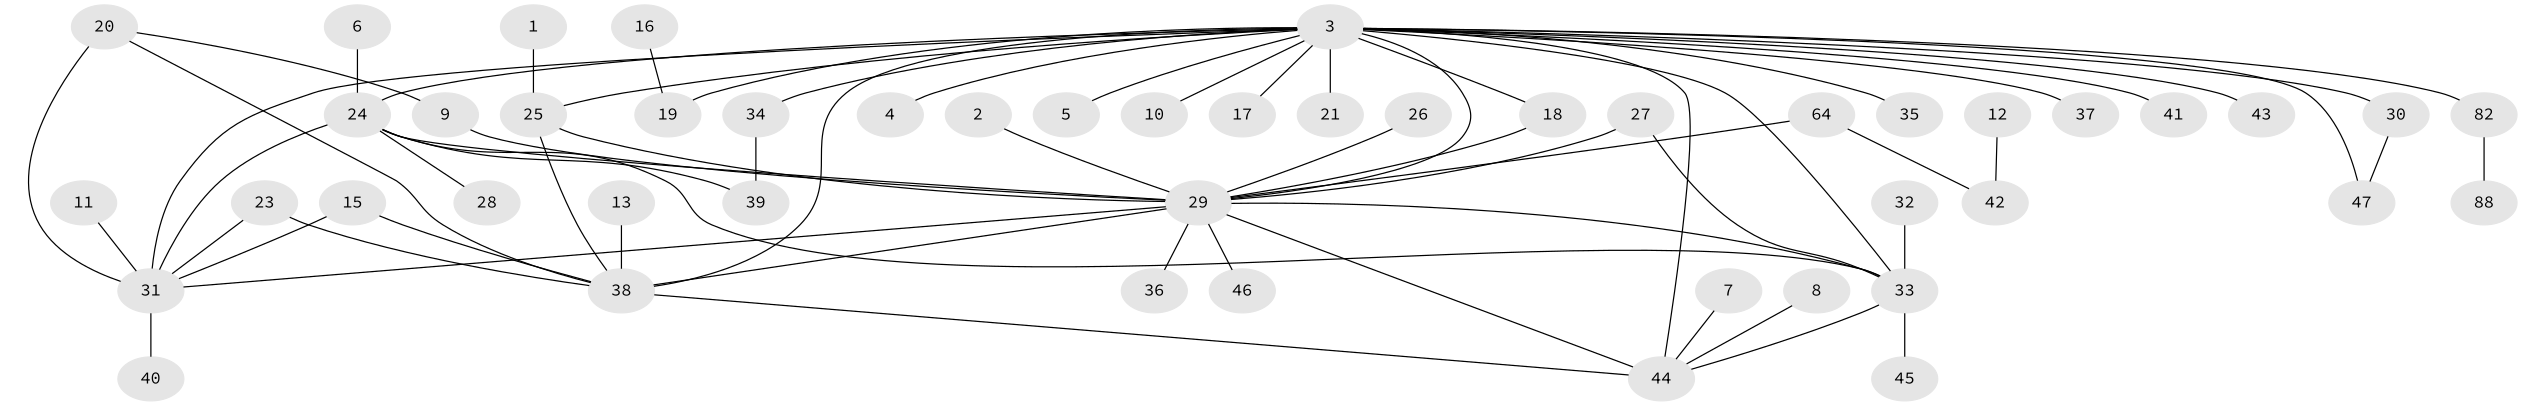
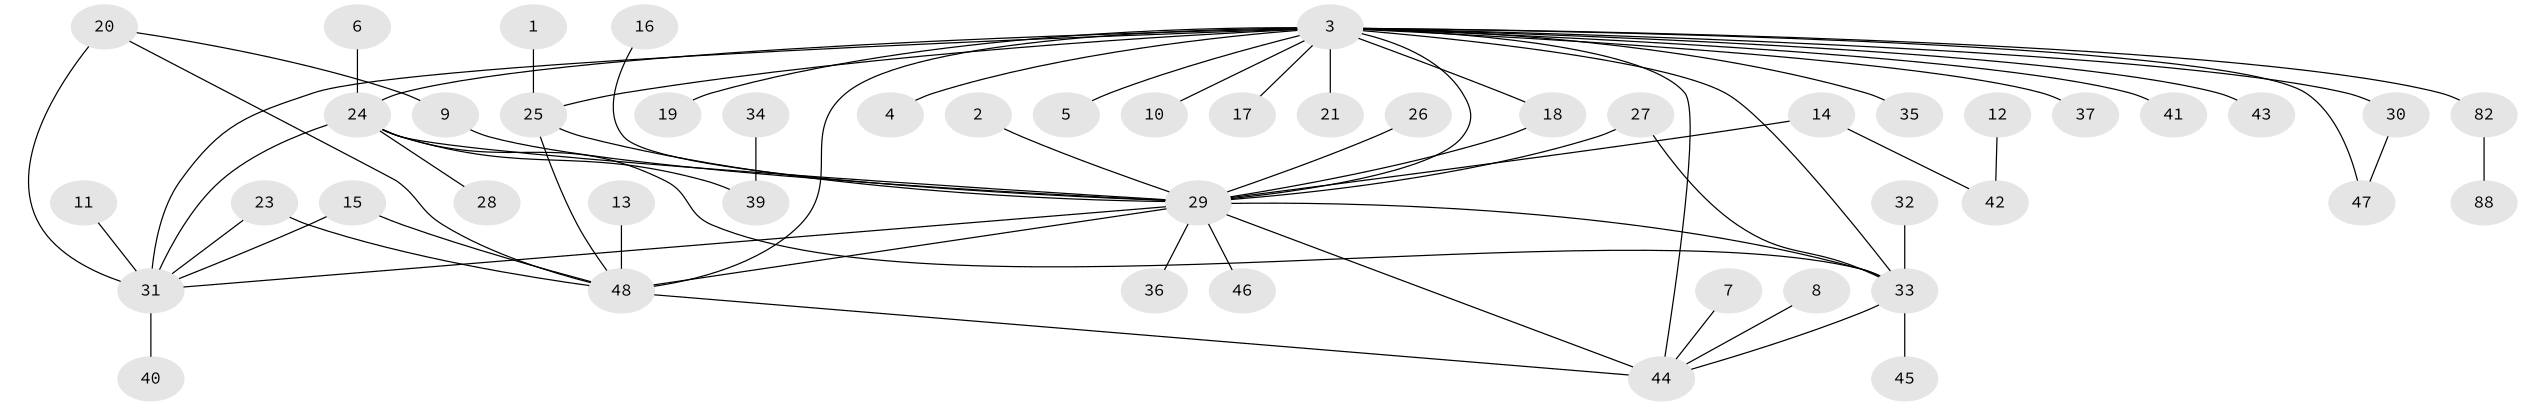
  graph {
    fontname="Source Code Pro"
    node [color=gray90 fontname="Source Code Pro" style=filled]
    edge [fontname="Source Code Pro" weight=1.0]
    1
    25
    29
-   38
+   38 [label=48]
    2
    31
    33
    44
    36
    46
    3
    4
    5
    10
    17
    18
    19
    21
    n19 [label=82]
    24
    30
    34
    35
    37
    41
    43
    47
    12
    42
    n30 [label=88]
    39
    28
    40
    45
    6
    7
    8
    9
    11
    13
-   14 [label=64]
+   14
    15
    16
    20
    23
    26
    27
    32
    1 -- 25
    25 -- 29
    25 -- 38
    29 -- 38
    29 -- 31
    29 -- 33
    29 -- 44
    29 -- 36
    29 -- 46
    38 -- 44 [weight=2.0]
    2 -- 29
    31 -- 40
    33 -- 44
    33 -- 45 [weight=2.0]
    3 -- 25
    3 -- 29
    3 -- 38 [weight=2.0]
    3 -- 31 [weight=3.0]
    3 -- 33 [weight=2.0]
    3 -- 44 [weight=3.0]
    3 -- 4
    3 -- 5
    3 -- 10
    3 -- 17 [weight=2.0]
    3 -- 18
    3 -- 19
    3 -- 21
    3 -- n19
    3 -- 24 [weight=2.0]
    3 -- 30
-   3 -- 34
    3 -- 35
    3 -- 37 [weight=2.0]
    3 -- 41
    3 -- 43
    3 -- 47
    18 -- 29
    n19 -- n30
    24 -- 29
    24 -- 31
    24 -- 33
    24 -- 39
    24 -- 28
    30 -- 47
    34 -- 39
    12 -- 42
    6 -- 24
    7 -- 44
    8 -- 44
    9 -- 29
    11 -- 31
    13 -- 38
    14 -- 29
    14 -- 42
    15 -- 38
    15 -- 31
-   16 -- 19
+   16 -- 29
    20 -- 38
    20 -- 31
    20 -- 9
    23 -- 38 [weight=2.0]
    23 -- 31
    26 -- 29
    27 -- 29
    27 -- 33
    32 -- 33
  }
